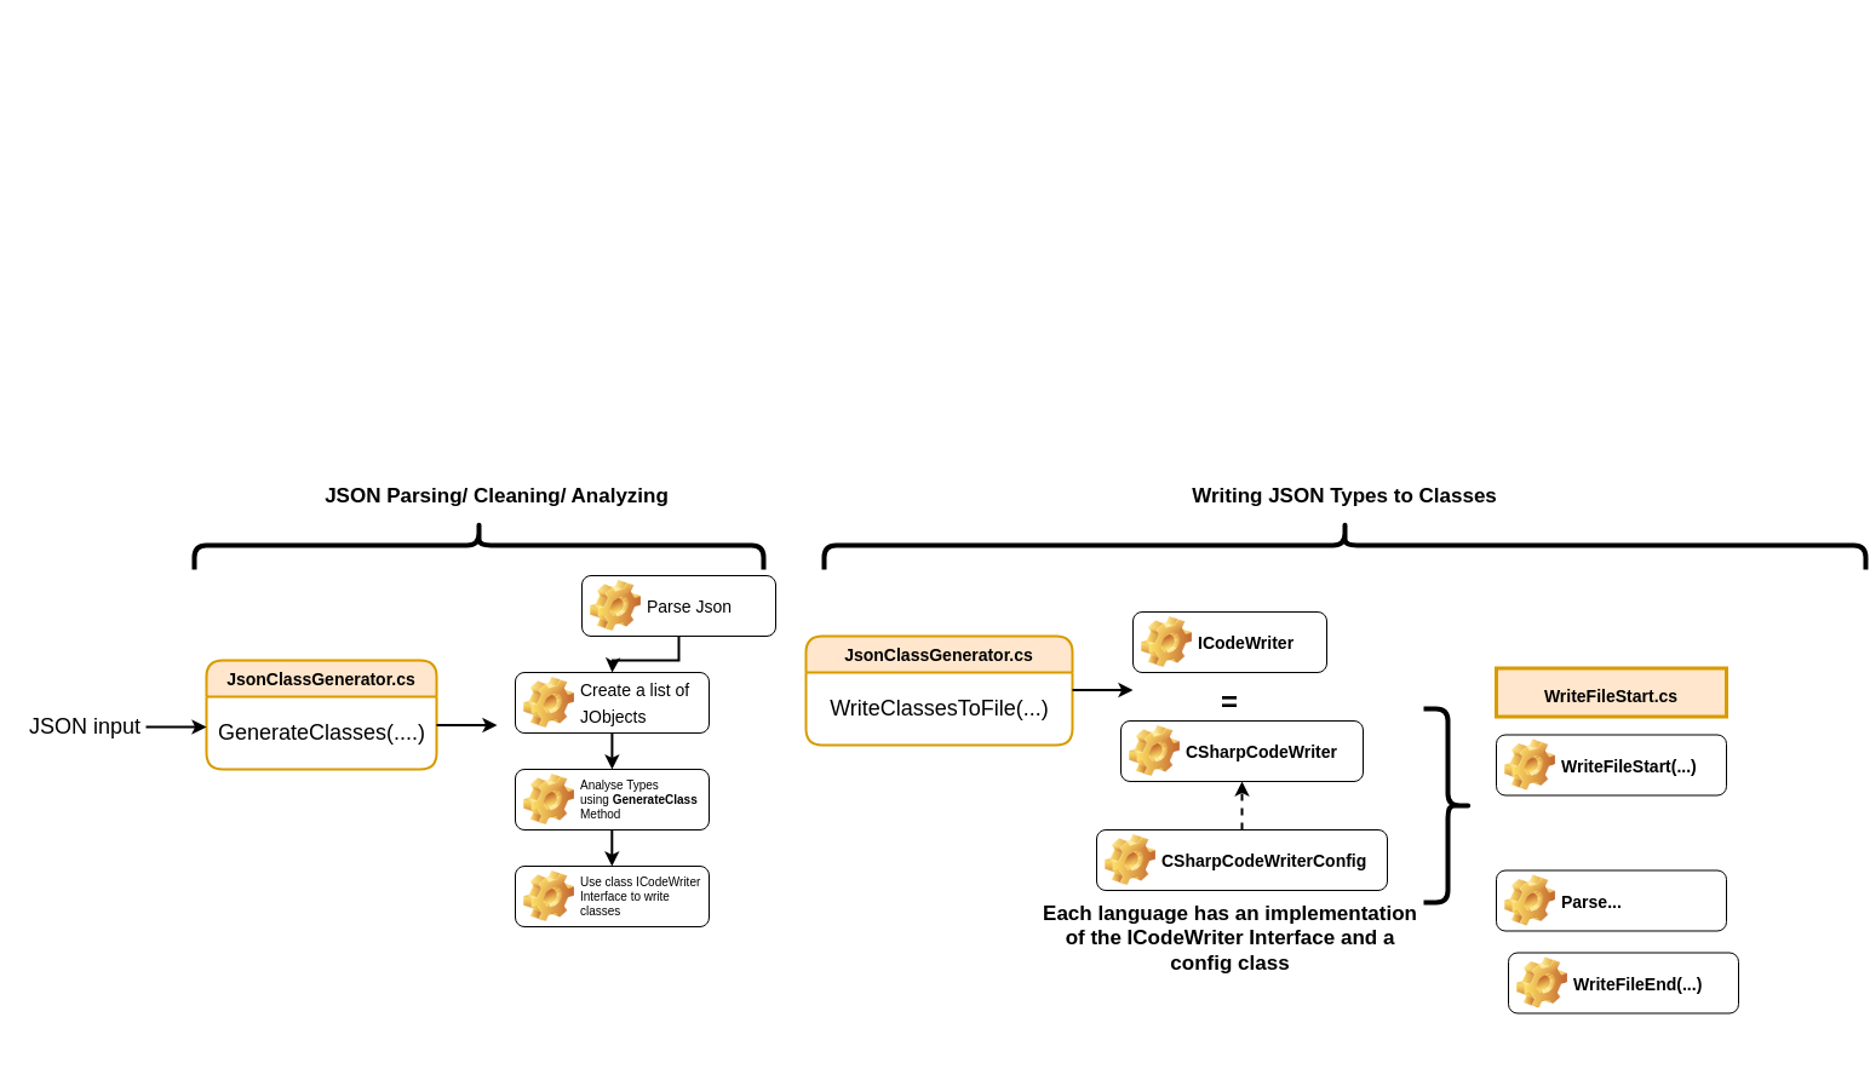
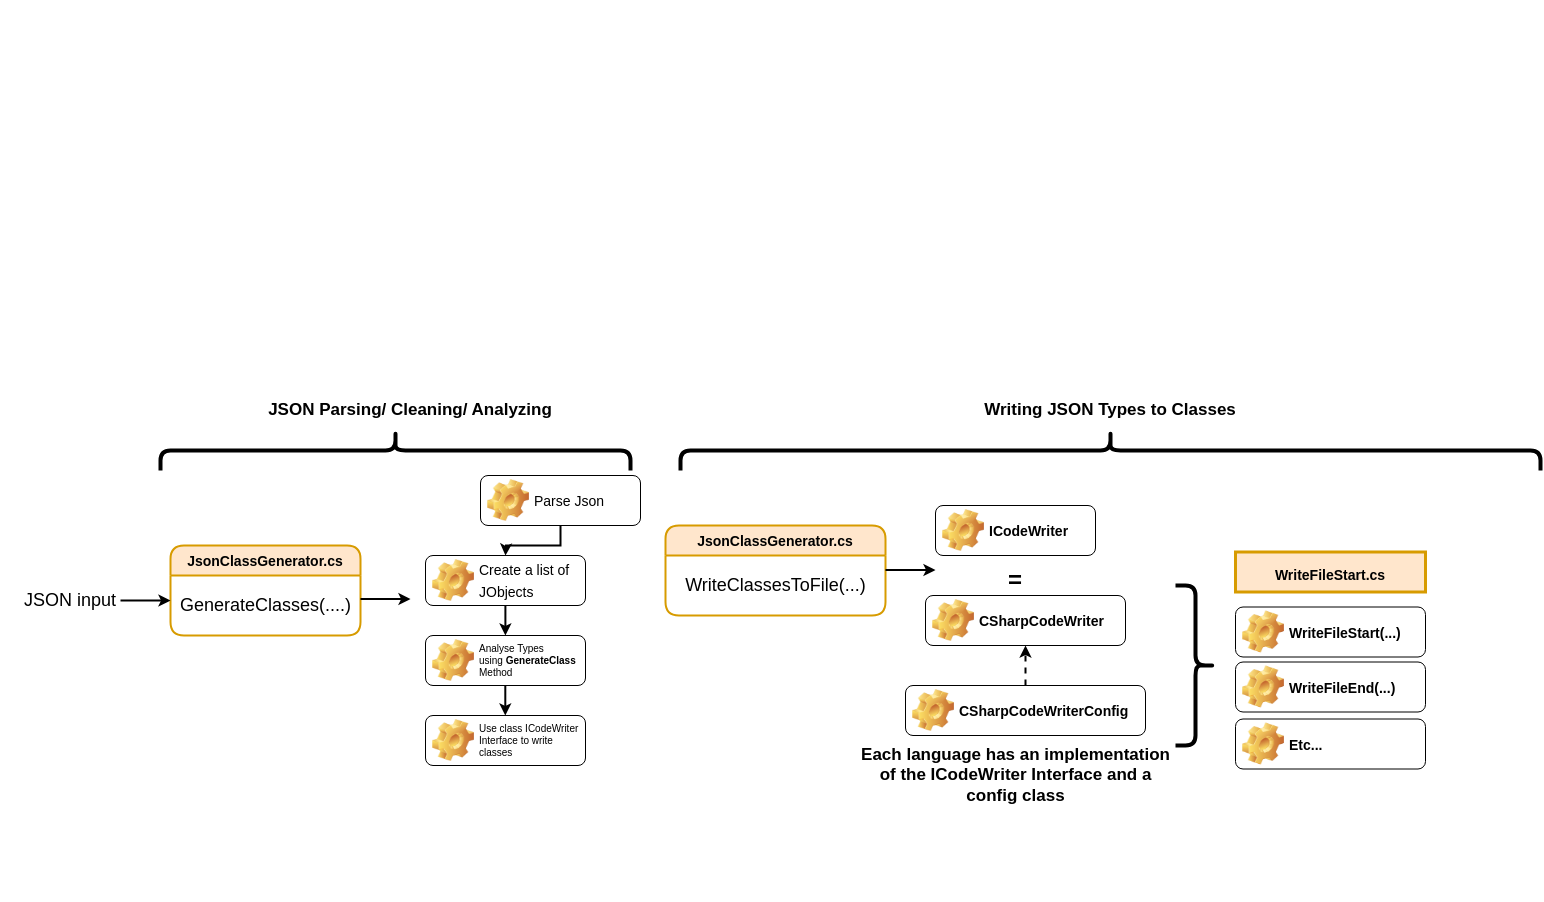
  <mxCell id="0" />
  <mxCell id="1" parent="0" />
  <mxCell id="2" value="JsonClassGenerator.cs" style="swimlane;childLayout=stackLayout;horizontal=1;startSize=30;horizontalStack=0;rounded=1;fontSize=14;fontStyle=1;strokeWidth=2;resizeParent=0;resizeLast=1;shadow=0;dashed=0;align=center;fillColor=#ffe6cc;strokeColor=#d79b00;" vertex="1" parent="1"><mxGeometry x="170" y="545" width="190" height="90" as="geometry" /></mxCell>
  <mxCell id="3" value="&lt;font style=&quot;font-size: 18px;&quot;&gt;GenerateClasses(....)&lt;/font&gt;" style="text;html=1;align=center;verticalAlign=middle;resizable=0;points=[];autosize=1;strokeColor=none;fillColor=none;" vertex="1" parent="2"><mxGeometry y="30" width="190" height="60" as="geometry" /></mxCell>
  <mxCell id="4" style="edgeStyle=orthogonalEdgeStyle;rounded=0;orthogonalLoop=1;jettySize=auto;html=1;entryX=0;entryY=0.5;entryDx=0;entryDy=0;strokeColor=default;strokeWidth=2;fontSize=18;" edge="1" parent="1" source="5"><mxGeometry relative="1" as="geometry"><mxPoint x="170" y="600" as="targetPoint" /></mxGeometry></mxCell>
  <mxCell id="5" value="JSON input" style="text;html=1;strokeColor=none;fillColor=none;align=center;verticalAlign=middle;whiteSpace=wrap;rounded=0;fontSize=18;" vertex="1" parent="1"><mxGeometry x="20" y="585" width="100" height="30" as="geometry" /></mxCell>
  <mxCell id="6" style="edgeStyle=orthogonalEdgeStyle;rounded=0;orthogonalLoop=1;jettySize=auto;html=1;entryX=0;entryY=0.5;entryDx=0;entryDy=0;strokeColor=default;strokeWidth=2;fontSize=18;" edge="1" parent="1"><mxGeometry relative="1" as="geometry"><mxPoint x="360" y="598.58" as="sourcePoint" /><mxPoint x="410" y="598.58" as="targetPoint" /></mxGeometry></mxCell>
  <mxCell id="7" style="edgeStyle=orthogonalEdgeStyle;rounded=0;orthogonalLoop=1;jettySize=auto;html=1;strokeColor=default;strokeWidth=2;fontSize=14;" edge="1" parent="1" source="8"><mxGeometry relative="1" as="geometry"><mxPoint x="505" y="555" as="targetPoint" /></mxGeometry></mxCell>
  <mxCell id="8" value="&lt;span style=&quot;font-weight: normal;&quot;&gt;&lt;font style=&quot;font-size: 14px;&quot;&gt;Parse Json&lt;/font&gt;&lt;/span&gt;" style="label;whiteSpace=wrap;html=1;image=img/clipart/Gear_128x128.png;fontSize=18;" vertex="1" parent="1"><mxGeometry x="480" y="475" width="160" height="50" as="geometry" /></mxCell>
  <mxCell id="9" value="&lt;span style=&quot;font-weight: normal;&quot;&gt;&lt;font style=&quot;font-size: 14px;&quot;&gt;Create a list of JObjects&lt;/font&gt;&lt;/span&gt;" style="label;whiteSpace=wrap;html=1;image=img/clipart/Gear_128x128.png;fontSize=18;" vertex="1" parent="1"><mxGeometry x="425" y="555" width="160" height="50" as="geometry" /></mxCell>
  <mxCell id="10" value="&lt;p style=&quot;line-height: 120%; font-size: 10px;&quot;&gt;&lt;font style=&quot;font-size: 10px;&quot;&gt;&lt;span style=&quot;font-weight: normal;&quot;&gt;&lt;font style=&quot;font-size: 10px;&quot;&gt;Analyse Types using&amp;nbsp;&lt;/font&gt;&lt;/span&gt;GenerateClass &lt;span style=&quot;font-weight: 400;&quot;&gt;Method&lt;/span&gt;&lt;/font&gt;&lt;/p&gt;" style="label;whiteSpace=wrap;html=1;image=img/clipart/Gear_128x128.png;fontSize=18;" vertex="1" parent="1"><mxGeometry x="425" y="635" width="160" height="50" as="geometry" /></mxCell>
  <mxCell id="11" style="edgeStyle=orthogonalEdgeStyle;rounded=0;orthogonalLoop=1;jettySize=auto;html=1;strokeColor=default;strokeWidth=2;fontSize=14;" edge="1" parent="1"><mxGeometry relative="1" as="geometry"><mxPoint x="504.9" y="635" as="targetPoint" /><mxPoint x="504.9" y="605" as="sourcePoint" /></mxGeometry></mxCell>
  <mxCell id="12" value="&lt;p style=&quot;line-height: 120%; font-size: 10px;&quot;&gt;&lt;span style=&quot;font-weight: 400;&quot;&gt;Use class ICodeWriter Interface to write classes&amp;nbsp;&lt;/span&gt;&lt;/p&gt;" style="label;whiteSpace=wrap;html=1;image=img/clipart/Gear_128x128.png;fontSize=18;" vertex="1" parent="1"><mxGeometry x="425" y="715" width="160" height="50" as="geometry" /></mxCell>
  <mxCell id="13" style="edgeStyle=orthogonalEdgeStyle;rounded=0;orthogonalLoop=1;jettySize=auto;html=1;strokeColor=default;strokeWidth=2;fontSize=14;" edge="1" parent="1"><mxGeometry relative="1" as="geometry"><mxPoint x="504.8" y="715" as="targetPoint" /><mxPoint x="504.8" y="685" as="sourcePoint" /></mxGeometry></mxCell>
  <mxCell id="14" value="" style="shape=curlyBracket;whiteSpace=wrap;html=1;rounded=1;flipH=1;labelPosition=right;verticalLabelPosition=middle;align=left;verticalAlign=middle;fontSize=10;rotation=-90;strokeWidth=4;" vertex="1" parent="1"><mxGeometry x="375" y="215" width="40" height="470" as="geometry" /></mxCell>
  <mxCell id="15" value="&lt;b&gt;&lt;font style=&quot;font-size: 17px;&quot;&gt;JSON Parsing/ Cleaning/ Analyzing&lt;/font&gt;&lt;/b&gt;" style="text;html=1;strokeColor=none;fillColor=none;align=center;verticalAlign=middle;whiteSpace=wrap;rounded=0;strokeWidth=4;fontSize=10;" vertex="1" parent="1"><mxGeometry x="245" y="395" width="330" height="30" as="geometry" /></mxCell>
  <mxCell id="16" value="" style="shape=curlyBracket;whiteSpace=wrap;html=1;rounded=1;flipH=1;labelPosition=right;verticalLabelPosition=middle;align=left;verticalAlign=middle;fontSize=10;rotation=-90;strokeWidth=4;" vertex="1" parent="1"><mxGeometry x="1090" y="20" width="40" height="860" as="geometry" /></mxCell>
  <mxCell id="17" value="&lt;b&gt;&lt;font style=&quot;font-size: 17px;&quot;&gt;Writing JSON Types to Classes&lt;/font&gt;&lt;/b&gt;" style="text;html=1;strokeColor=none;fillColor=none;align=center;verticalAlign=middle;whiteSpace=wrap;rounded=0;strokeWidth=4;fontSize=10;" vertex="1" parent="1"><mxGeometry x="945" y="395" width="330" height="30" as="geometry" /></mxCell>
  <mxCell id="18" value="JsonClassGenerator.cs" style="swimlane;childLayout=stackLayout;horizontal=1;startSize=30;horizontalStack=0;rounded=1;fontSize=14;fontStyle=1;strokeWidth=2;resizeParent=0;resizeLast=1;shadow=0;dashed=0;align=center;fillColor=#ffe6cc;strokeColor=#d79b00;" vertex="1" parent="1"><mxGeometry x="665" y="525" width="220" height="90" as="geometry" /></mxCell>
  <mxCell id="19" value="&lt;font style=&quot;font-size: 18px;&quot;&gt;WriteClassesToFile(...)&lt;/font&gt;" style="text;html=1;align=center;verticalAlign=middle;resizable=0;points=[];autosize=1;strokeColor=none;fillColor=none;" vertex="1" parent="18"><mxGeometry y="30" width="220" height="60" as="geometry" /></mxCell>
  <mxCell id="20" style="edgeStyle=orthogonalEdgeStyle;rounded=0;orthogonalLoop=1;jettySize=auto;html=1;entryX=0;entryY=0.5;entryDx=0;entryDy=0;strokeColor=default;strokeWidth=2;fontSize=18;" edge="1" parent="1"><mxGeometry relative="1" as="geometry"><mxPoint x="885" y="569.58" as="sourcePoint" /><mxPoint x="935" y="569.58" as="targetPoint" /></mxGeometry></mxCell>
  <mxCell id="21" value="&lt;font style=&quot;font-size: 14px;&quot;&gt;ICodeWriter&lt;/font&gt;" style="label;whiteSpace=wrap;html=1;image=img/clipart/Gear_128x128.png;fontSize=18;" vertex="1" parent="1"><mxGeometry x="935" y="505" width="160" height="50" as="geometry" /></mxCell>
  <mxCell id="22" value="&lt;font style=&quot;font-size: 14px;&quot;&gt;CSharpCodeWriter&lt;/font&gt;" style="label;whiteSpace=wrap;html=1;image=img/clipart/Gear_128x128.png;fontSize=18;" vertex="1" parent="1"><mxGeometry x="925" y="595" width="200" height="50" as="geometry" /></mxCell>
  <mxCell id="23" value="&lt;b&gt;&lt;font style=&quot;font-size: 24px;&quot;&gt;=&lt;/font&gt;&lt;/b&gt;" style="text;html=1;strokeColor=none;fillColor=none;align=center;verticalAlign=middle;whiteSpace=wrap;rounded=0;fontSize=18;" vertex="1" parent="1"><mxGeometry x="990" y="565" width="50" height="30" as="geometry" /></mxCell>
  <mxCell id="24" value="&lt;font style=&quot;font-size: 14px;&quot;&gt;CSharpCodeWriterConfig&lt;/font&gt;" style="label;whiteSpace=wrap;html=1;image=img/clipart/Gear_128x128.png;fontSize=18;" vertex="1" parent="1"><mxGeometry x="905" y="685" width="240" height="50" as="geometry" /></mxCell>
  <mxCell id="25" style="edgeStyle=orthogonalEdgeStyle;rounded=0;orthogonalLoop=1;jettySize=auto;html=1;entryX=0.5;entryY=1;entryDx=0;entryDy=0;strokeColor=default;strokeWidth=2;fontSize=18;exitX=0.5;exitY=0;exitDx=0;exitDy=0;dashed=1;" edge="1" parent="1" source="24" target="22"><mxGeometry relative="1" as="geometry"><mxPoint x="1030" y="675" as="sourcePoint" /><mxPoint x="1080" y="675" as="targetPoint" /></mxGeometry></mxCell>
  <mxCell id="26" value="" style="shape=curlyBracket;whiteSpace=wrap;html=1;rounded=1;flipH=1;labelPosition=right;verticalLabelPosition=middle;align=left;verticalAlign=middle;strokeWidth=4;fontSize=24;" vertex="1" parent="1"><mxGeometry x="1175" y="585" width="40" height="160" as="geometry" /></mxCell>
  <mxCell id="27" value="&lt;span style=&quot;font-size: 14px; font-weight: 700;&quot;&gt;WriteFileStart.cs&lt;/span&gt;" style="rounded=0;whiteSpace=wrap;html=1;strokeWidth=3;fontSize=24;fillColor=#ffe6cc;strokeColor=#d79b00;" vertex="1" parent="1"><mxGeometry x="1235" y="551.5" width="190" height="40" as="geometry" /></mxCell>
  <mxCell id="28" value="&lt;font style=&quot;font-size: 14px;&quot;&gt;WriteFileStart(...)&lt;/font&gt;" style="label;whiteSpace=wrap;html=1;image=img/clipart/Gear_128x128.png;fontSize=18;" vertex="1" parent="1"><mxGeometry x="1235" y="606.5" width="190" height="50" as="geometry" /></mxCell>
- <mxCell id="29" value="&lt;font style=&quot;font-size: 14px;&quot;&gt;WriteFileEnd(...)&lt;/font&gt;" style="label;whiteSpace=wrap;html=1;image=img/clipart/Gear_128x128.png;fontSize=18;" vertex="1" parent="1"><mxGeometry x="1245" y="786.5" width="190" height="50" as="geometry" /></mxCell>
- <mxCell id="30" value="&lt;span style=&quot;font-size: 14px;&quot;&gt;Parse...&lt;/span&gt;" style="label;whiteSpace=wrap;html=1;image=img/clipart/Gear_128x128.png;fontSize=18;" vertex="1" parent="1"><mxGeometry x="1235" y="718.5" width="190" height="50" as="geometry" /></mxCell>
+ <mxCell id="29" value="&lt;font style=&quot;font-size: 14px;&quot;&gt;WriteFileEnd(...)&lt;/font&gt;" style="label;whiteSpace=wrap;html=1;image=img/clipart/Gear_128x128.png;fontSize=18;" vertex="1" parent="1"><mxGeometry x="1235" y="661.5" width="190" height="50" as="geometry" /></mxCell>
+ <mxCell id="30" value="&lt;span style=&quot;font-size: 14px;&quot;&gt;Etc...&lt;/span&gt;" style="label;whiteSpace=wrap;html=1;image=img/clipart/Gear_128x128.png;fontSize=18;" vertex="1" parent="1"><mxGeometry x="1235" y="718.5" width="190" height="50" as="geometry" /></mxCell>
  <mxCell id="31" value="&lt;b&gt;&lt;font style=&quot;font-size: 17px;&quot;&gt;Each language has an implementation of the ICodeWriter Interface and a config class&lt;/font&gt;&lt;/b&gt;" style="text;html=1;strokeColor=none;fillColor=none;align=center;verticalAlign=middle;whiteSpace=wrap;rounded=0;strokeWidth=4;fontSize=10;" vertex="1" parent="1"><mxGeometry x="857.5" y="735" width="315" height="80" as="geometry" /></mxCell>
